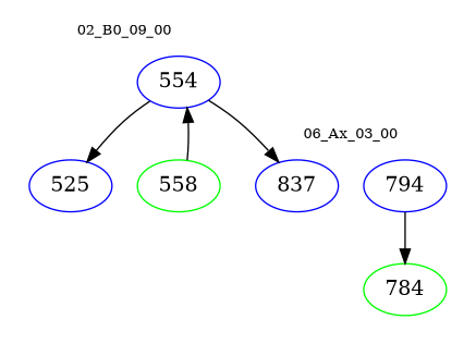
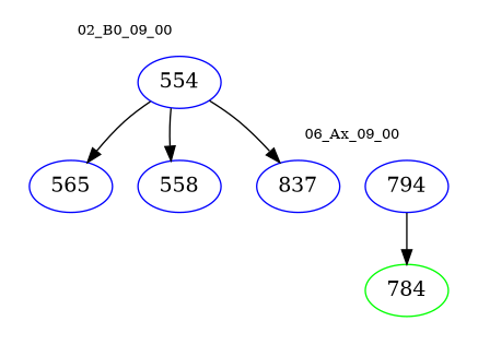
  digraph {
    node [color=blue]
    edge [color=black]
    n1 [label=794]
    n2 [color=green label=784]
    n3 [label=837]
    n4 [label=554]
-   n5 [label=525]
-   n6 [color=green label=558]
+   n5 [label=565]
+   n6 [label=558]
    subgraph cluster_1 {
      color=white
      fontsize=10
-     label="06_Ax_03_00"
+     label="06_Ax_09_00"
      n1
      n2
      n3
    }
    subgraph cluster_2 {
      color=white
      fontsize=10
      label="02_B0_09_00"
      n4
      n5
      n6
    }
    n1 -> n2
    n4 -> n3
    n4 -> n5
-   n6 -> n4
+   n4 -> n6
  }
